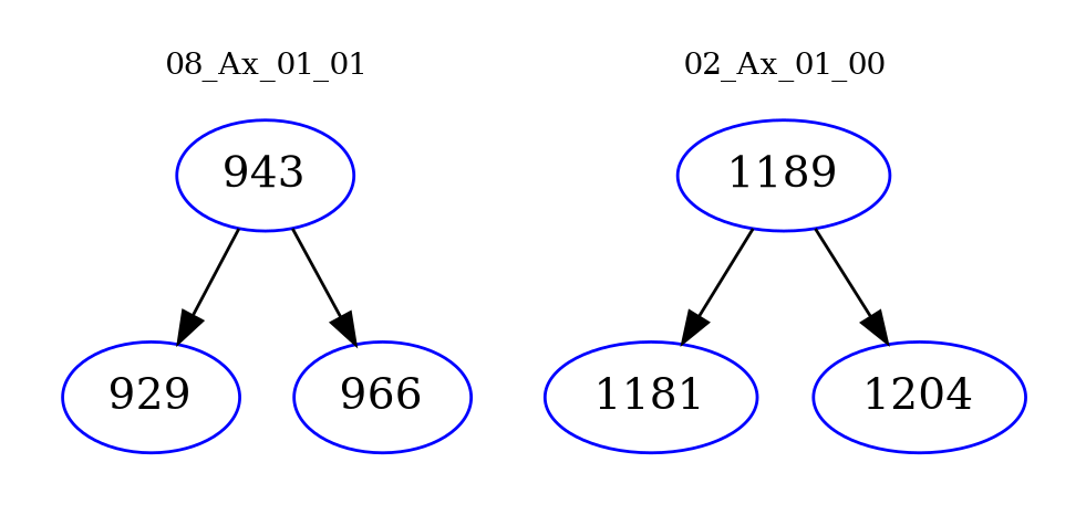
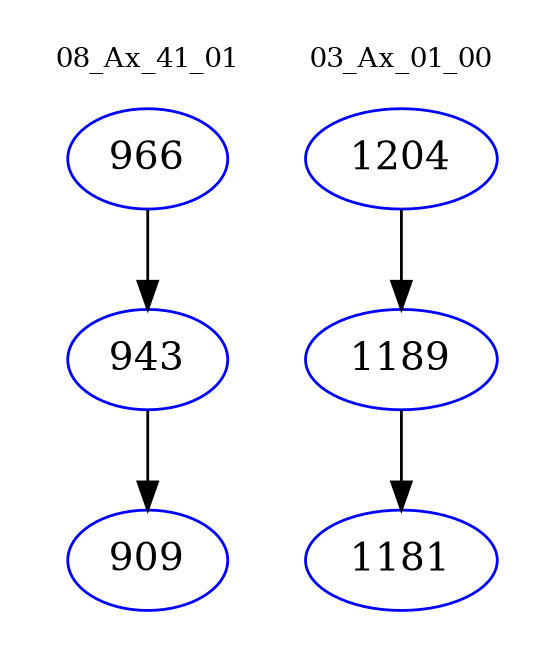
  digraph {
    node [color=blue]
    edge [color=black]
    n1 [label=943]
-   n2 [label=929]
+   n2 [label=909]
    n3 [label=966]
    n4 [label=1189]
    n5 [label=1181]
    n6 [label=1204]
    subgraph cluster_1 {
      color=white
      fontsize=10
-     label="08_Ax_01_01"
+     label="08_Ax_41_01"
      n1
      n2
      n3
    }
    subgraph cluster_2 {
      color=white
      fontsize=10
-     label="02_Ax_01_00"
+     label="03_Ax_01_00"
      n4
      n5
      n6
    }
    n1 -> n2
-   n1 -> n3
+   n3 -> n1
    n4 -> n5
-   n4 -> n6
+   n6 -> n4
  }
